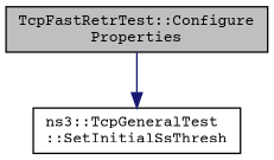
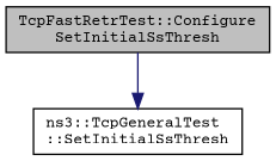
  digraph {
    rankdir=TB
    fontname="Courier Prime"
    node [color=black fontname="Courier Prime" fontsize=10 shape=record style=filled]
-   n1 [fillcolor=grey75 fontcolor=black height=0.2 label="TcpFastRetrTest::Configure\lProperties" width=0.4]
+   n1 [fillcolor=grey75 fontcolor=black height=0.2 label="TcpFastRetrTest::Configure\lSetInitialSsThresh" width=0.4]
    n2 [fillcolor=white height=0.2 label="ns3::TcpGeneralTest\l::SetInitialSsThresh" width=0.4]
    n1 -> n2 [color=midnightblue fontname="Courier Prime" fontsize=10 labelfontname=Helvetica labelfontsize=10 style=solid]
  }
